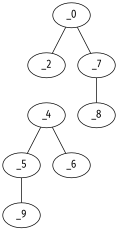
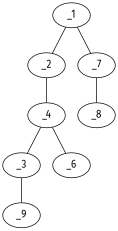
  graph {
    fontname="Fira Sans"
    node [charge=0 chem=2 fontname="Fira Sans" symbol="O  " x=3.7601 y=-0.8649]
    edge [fontname="Fira Sans" valence=1]
-   _1 [x=4.2601 label=_0]
+   _1 [x=4.2601]
    _2 [chem=1 symbol="C  " x=4.5691 y=0.0861]
    _7 [chem=1 symbol="C  " x=3.2601]
    _4 [chem=1 symbol="C  " y=0.6739]
    _8 [x=2.6723 y=-1.6739]
-   _5 [y=1.6739]
+   _5 [y=1.6739 label=_3]
    _6 [chem=1 symbol="C  " x=2.9511 y=0.0861]
    _9 [x=2 y=0.3952]
    _1 -- _2
    _1 -- _7
+   _2 -- _4
    _7 -- _8 [valence=2]
    _4 -- _5
    _4 -- _6 [valence=2]
    _5 -- _9
  }
